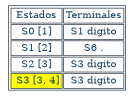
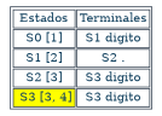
  digraph {
-   n1 [color="#283747" fontcolor="#154360" label=<     <table border='1' cellborder='1'>    <tr>       <td>Estados</td>       <td>Terminales</td>    </tr><tr><td>S0 [1]</td><td>S1 digito</td></tr><tr><td>S1 [2]</td><td>S6 .</td></tr><tr><td>S2 [3]</td><td>S3 digito</td></tr><tr><td bgcolor="yellow"> S3 [3, 4]</td><td>S3 digito</td></tr></table>     > shape=plaintext]
+   n1 [color="#283747" fontcolor="#154360" label=<     <table border='1' cellborder='1'>    <tr>       <td>Estados</td>       <td>Terminales</td>    </tr><tr><td>S0 [1]</td><td>S1 digito</td></tr><tr><td>S1 [2]</td><td>S2 .</td></tr><tr><td>S2 [3]</td><td>S3 digito</td></tr><tr><td bgcolor="yellow"> S3 [3, 4]</td><td>S3 digito</td></tr></table>     > shape=plaintext]
  }
